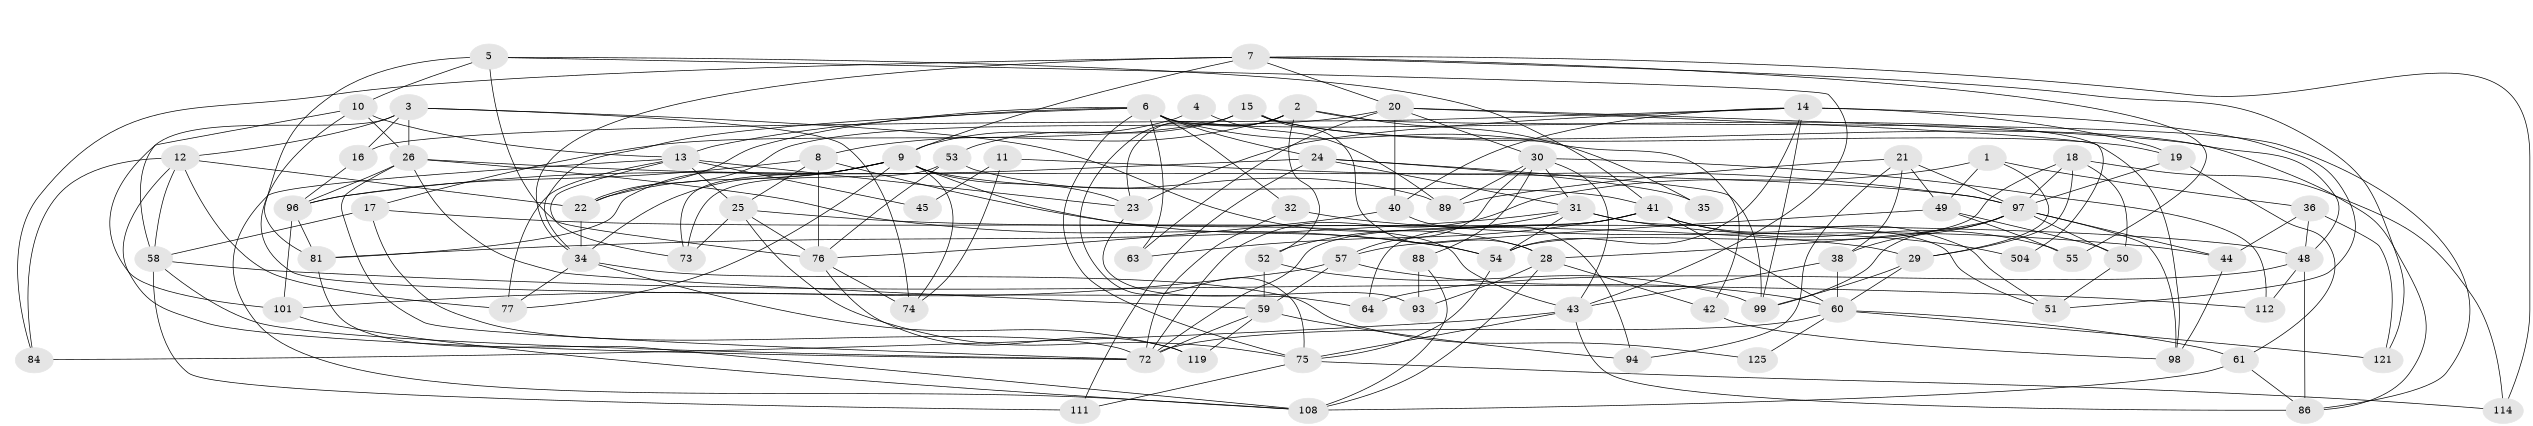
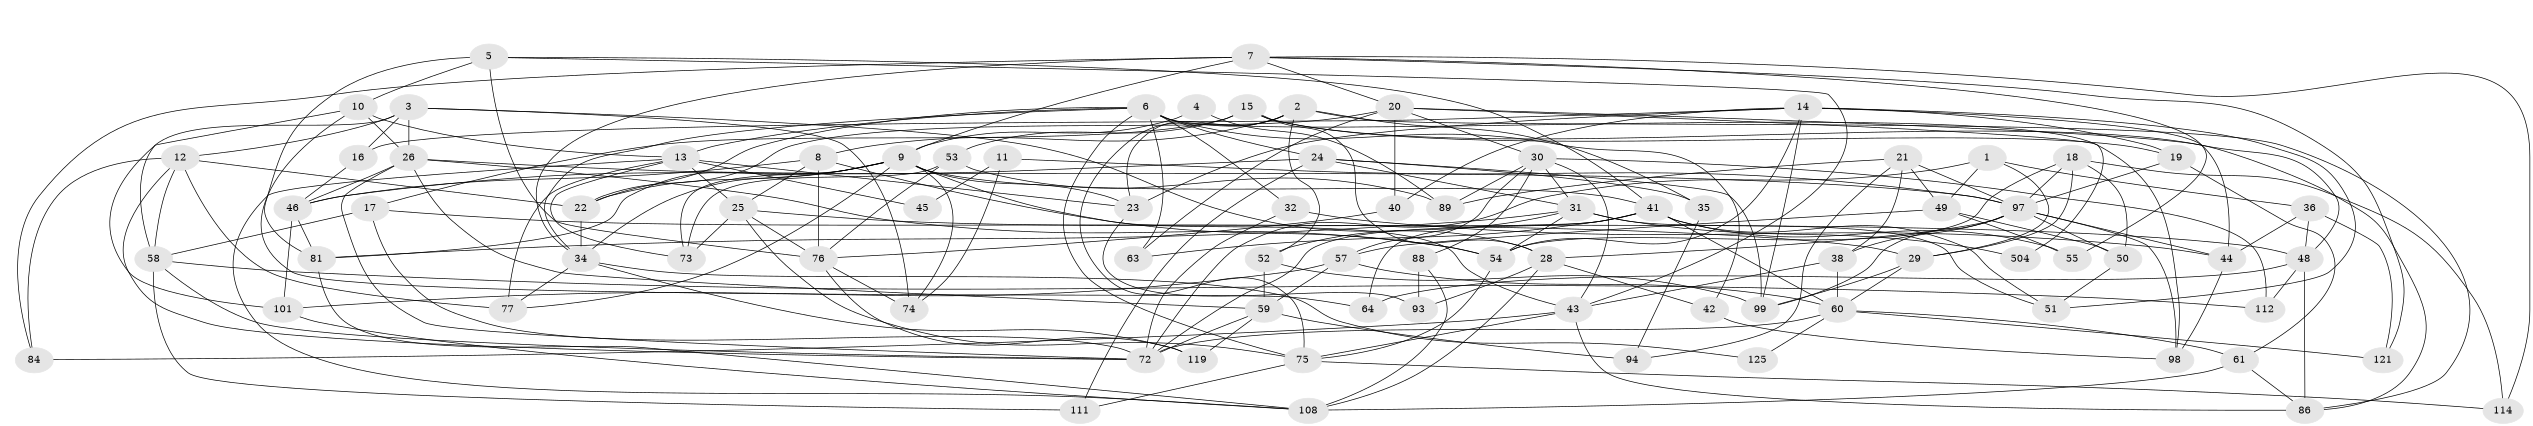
  graph {
    node [color=gray90 style=filled]
    29 [super="+102"]
    99
    60 [super="+66"]
    1
    36
    49 [super="+107"]
    72 [super="+109"]
    121
    44 [super="+78"]
    48
    55
    50 [super="+103"]
    57 [super="+85"]
    2 [super="+124"]
    8 [super="+100"]
    23 [super="+90"]
    35
    52
    75 [super="+117"]
    86 [super="+95"]
    n21 [label=76 super="+83"]
    25
-   46 [super="+70" label=96]
+   46 [super="+70"]
    54
    93 [super="+122"]
    94
    59 [super="+68"]
    114
    111
    3 [super="+120"]
    12 [super="+67"]
    16
    26
    28 [super="+97"]
    74
    101
    22 [super="+92"]
    84
    77
    58 [super="+82"]
    n41 [label=97 super="+33"]
    42
    108 [super="+123"]
    9 [super="+37"]
    41 [super="+71"]
    43 [super="+80"]
    81 [super="+91"]
    34 [super="+62"]
    73
    4
    89
    5 [super="+106"]
    10 [super="+39"]
    13
    64
    63
    51 [super="+69"]
    119
    6 [super="+76"]
    24 [super="+47"]
    32 [super="+65"]
    98 [super="+105"]
    45
    31 [super="+115"]
    7 [super="+79"]
    20 [super="+87"]
    40
    30 [super="+118"]
    n69 [label=504]
    125
    112
    38
    11
    14 [super="+96"]
    19 [super="+113"]
    61
    17 [super="+116"]
    15
    53
    18
    88
    21 [super="+110"]
    29 -- 99
    29 -- 60
    60 -- 72
    60 -- 121
    60 -- 125
    60 -- 61
    1 -- 29
    1 -- 36
    1 -- 49
    1 -- 72
    36 -- 121
    36 -- 44
    36 -- 48
    49 -- 55
    49 -- 50
    49 -- 57 [weight=2]
    44 -- 98
    48 -- 86
    48 -- 64
    48 -- 112
    50 -- 51
    57 -- 60
    57 -- 59
    57 -- 101
    2 -- 8
    2 -- 23
    2 -- 35
    2 -- 52
    2 -- 75
    2 -- 86
    8 -- n21
    8 -- 25
    8 -- 46
    8 -- 54
    23 -- 93
-   40 -- 94
+   35 -- 94
    52 -- 99
    52 -- 59
    75 -- 114
    75 -- 111
    n21 -- 74
    n21 -- 119
    25 -- 48
    25 -- 75
    25 -- n21
    25 -- 73
    46 -- 101
    46 -- 81
    54 -- 75
    59 -- 72
    59 -- 94
    59 -- 119
    3 -- 12
    3 -- 16
    3 -- 26
    3 -- 28
    3 -- 74
    3 -- 101
    12 -- 72
    12 -- 22
    12 -- 84
    12 -- 77
    12 -- 58
    16 -- 46
    26 -- 72
    26 -- 46
    26 -- 54
    26 -- 59
    26 -- n41
    28 -- 93
    28 -- 42
    28 -- 108
    101 -- 108
    22 -- 34
    58 -- 72
    58 -- 111
    58 -- 112
    n41 -- 99
    n41 -- 44
    n41 -- 50
    n41 -- 28
    n41 -- 98
    n41 -- 38
    42 -- 98
    9 -- 23
    9 -- 74
    9 -- 22
    9 -- 77
    9 -- 41
    9 -- 43
    9 -- 81
    9 -- 34
    9 -- 73
    41 -- 60
    41 -- 72
    41 -- 55
    41 -- 64
    41 -- 63
    41 -- 51
    43 -- 75
    43 -- 86
    43 -- 84
    81 -- 108
    34 -- 77
    34 -- 119
    34 -- 125
    4 -- 9
    4 -- 89
    5 -- n21
    5 -- 41
    5 -- 43
    5 -- 81
    5 -- 10
    10 -- 26
    10 -- 58
    10 -- 13
    10 -- 64
    13 -- 23
    13 -- 25
    13 -- 77
    13 -- 108
    13 -- 73
    13 -- 45
    6 -- 75
    6 -- 22
    6 -- 42
    6 -- 34
    6 -- 13
    6 -- 63
    6 -- 24
    6 -- 32
    6 -- 98
    24 -- 99
    24 -- 35
    24 -- 46
    24 -- 111
    24 -- 31
    32 -- 72
    32 -- 44
    31 -- 52
    31 -- 54
    31 -- 81
    31 -- 51
    31 -- n69
    7 -- 121
    7 -- 55
    7 -- 114
    7 -- 84
    7 -- 9 [weight=2]
    7 -- 34
    7 -- 20
    20 -- 48
    20 -- 22
    20 -- 63
    20 -- 40
    20 -- 30
    20 -- n69
    40 -- n21
    30 -- 57
    30 -- 43
    30 -- 89
    30 -- 31
    30 -- 112
    30 -- 88
    38 -- 60
    38 -- 43
    11 -- 74
    11 -- n41
    11 -- 45
    14 -- 99
+   14 -- 44
    14 -- 23
    14 -- 54
    14 -- 16
    14 -- 51
    14 -- 40
    14 -- 19
    19 -- n41
    19 -- 61
    61 -- 86
    61 -- 108
    17 -- 29
    17 -- 72
    17 -- 58
    15 -- 86
    15 -- 28
    15 -- 19
    15 -- 17
    15 -- 53
    53 -- n21
    53 -- 73
    53 -- 89
    18 -- 29
    18 -- 50
    18 -- 54
    18 -- 114
    18 -- n41
    88 -- 93
    88 -- 108
    21 -- 49
    21 -- 94
    21 -- n41
    21 -- 89
    21 -- 38
  }
